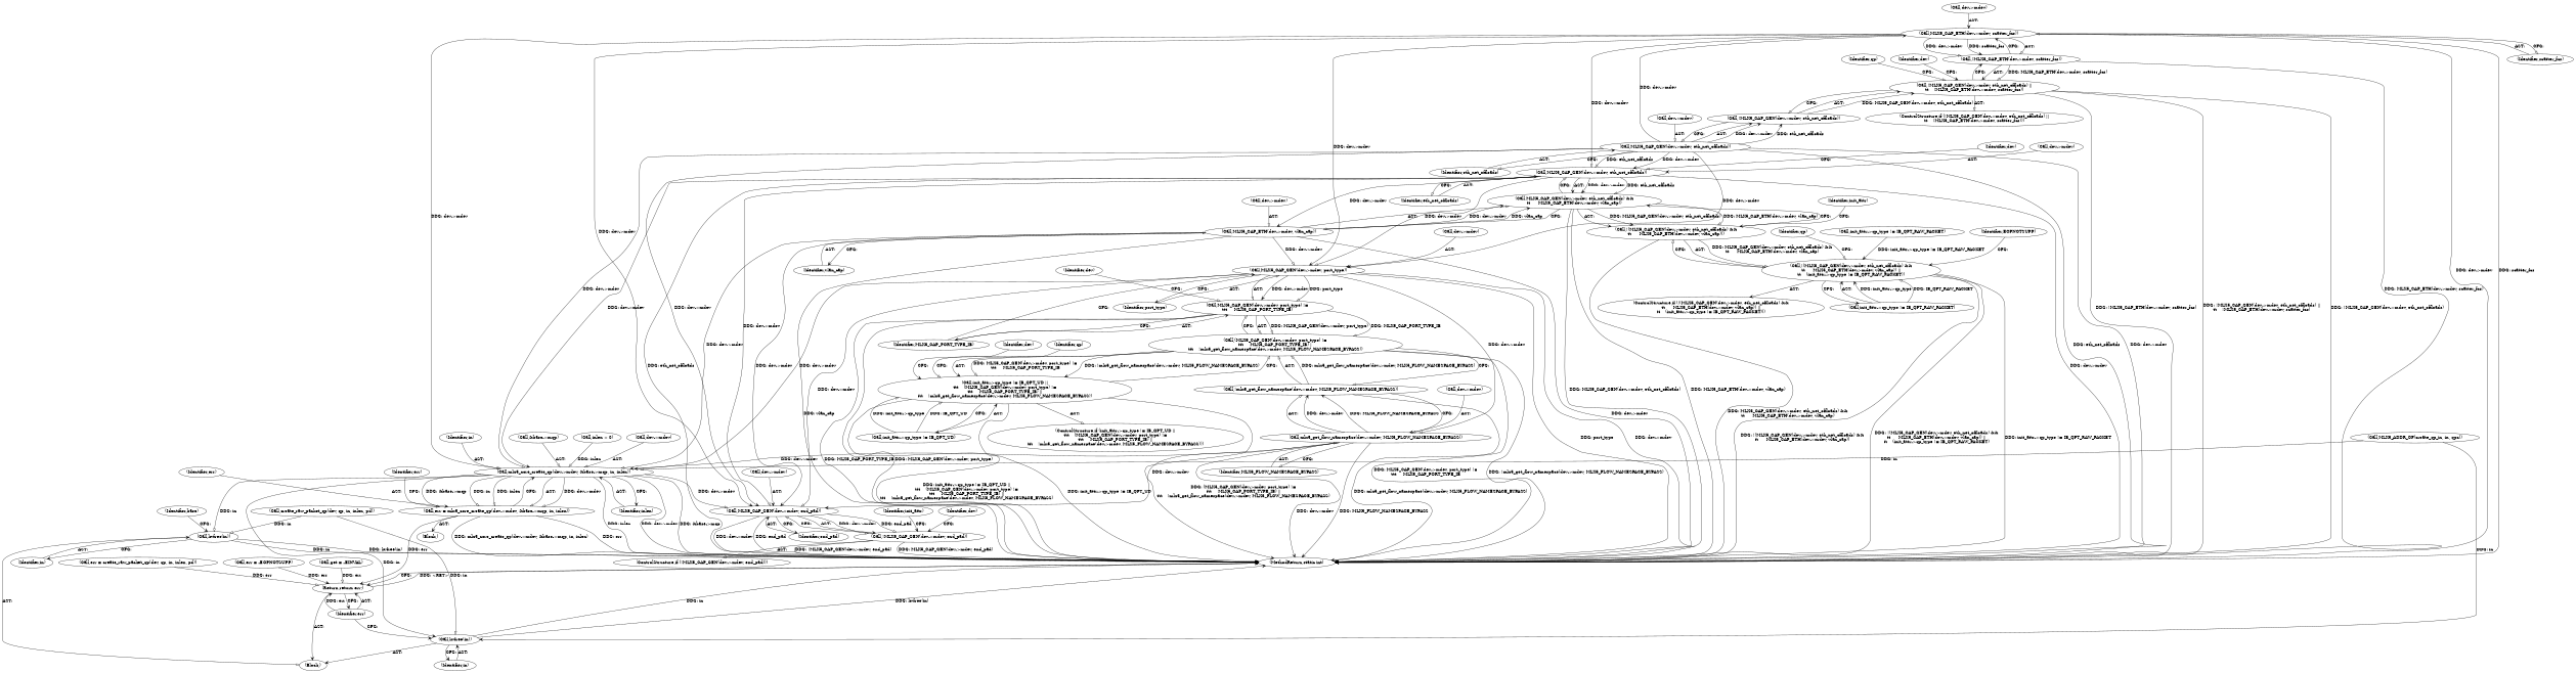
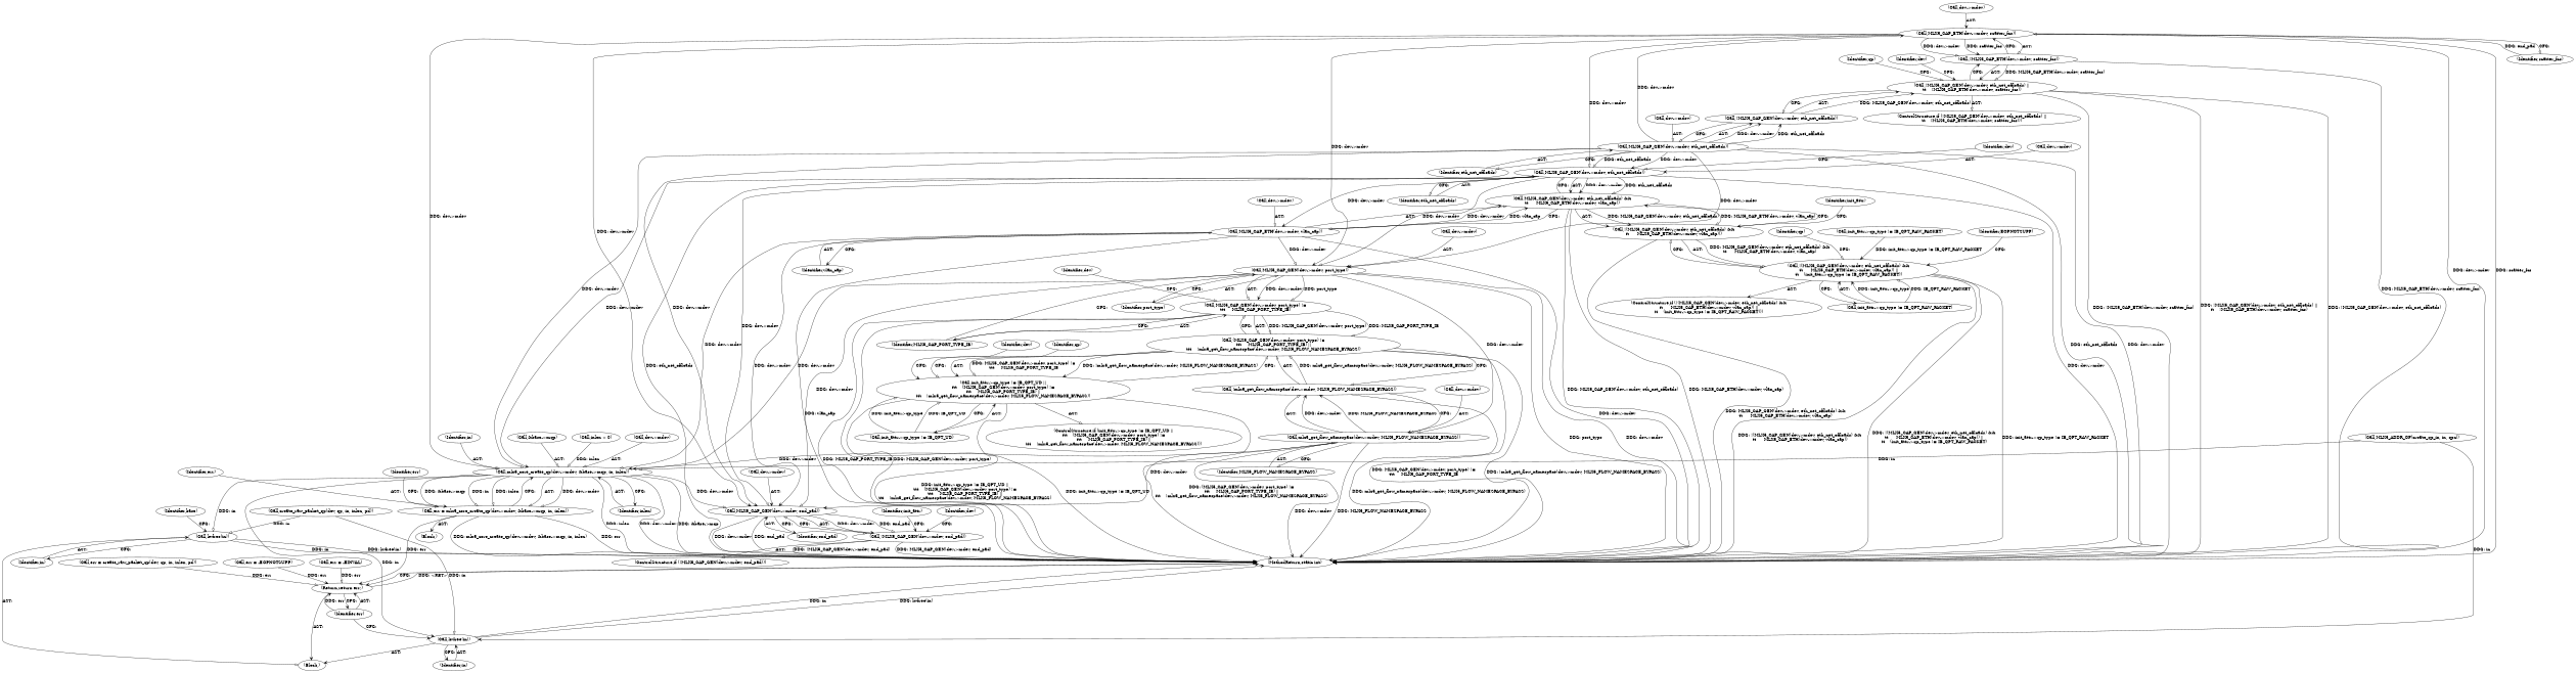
  digraph {
    edge [arrowhead=vee]
    n1 [label="(Call,MLX5_CAP_ETH(dev->mdev, scatter_fcs))"]
    n2 [label="(Call,!MLX5_CAP_ETH(dev->mdev, scatter_fcs))"]
    n3 [label="(Call,MLX5_CAP_GEN(dev->mdev, eth_net_offloads))"]
    n4 [label="(Call,MLX5_CAP_GEN(dev->mdev, port_type))"]
    n5 [label="(Call,MLX5_CAP_GEN(dev->mdev, end_pad))"]
    n6 [label="(Call,mlx5_core_create_qp(dev->mdev, &base->mqp, in, inlen))"]
    n7 [label="(Identifier,scatter_fcs)"]
    n8 [label="(MethodReturn,static int)"]
    n9 [label="(Call,!MLX5_CAP_GEN(dev->mdev, eth_net_offloads) ||\n\t\t    !MLX5_CAP_ETH(dev->mdev, scatter_fcs))"]
    n10 [label="(Call,MLX5_CAP_GEN(dev->mdev, eth_net_offloads) &&\n\t\t      MLX5_CAP_ETH(dev->mdev, vlan_cap))"]
    n11 [label="(Call,MLX5_CAP_ETH(dev->mdev, vlan_cap))"]
    n12 [label="(Identifier,eth_net_offloads)"]
    n13 [label="(Call,MLX5_CAP_GEN(dev->mdev, port_type) !=\n\t\t\t     MLX5_CAP_PORT_TYPE_IB)"]
    n14 [label="(Call,mlx5_get_flow_namespace(dev->mdev, MLX5_FLOW_NAMESPACE_BYPASS))"]
    n15 [label="(Identifier,port_type)"]
    n16 [label="(Call,!MLX5_CAP_GEN(dev->mdev, end_pad))"]
    n17 [label="(Identifier,end_pad)"]
    n18 [label="(Call,err = mlx5_core_create_qp(dev->mdev, &base->mqp, in, inlen))"]
    n19 [label="(Call,kvfree(in))"]
    n20 [label="(Call,kvfree(in))"]
    n21 [label="(Identifier,inlen)"]
    n22 [label="(Return,return err;)"]
    n23 [label="(Call,MLX5_CAP_GEN(dev->mdev, eth_net_offloads))"]
    n24 [label="(Call,!MLX5_CAP_GEN(dev->mdev, eth_net_offloads))"]
    n25 [label="(Identifier,eth_net_offloads)"]
    n26 [label="(ControlStructure,if (!MLX5_CAP_GEN(dev->mdev, eth_net_offloads) ||\n\t\t    !MLX5_CAP_ETH(dev->mdev, scatter_fcs)))"]
    n27 [label="(Call,!(MLX5_CAP_GEN(dev->mdev, eth_net_offloads) &&\n\t\t      MLX5_CAP_ETH(dev->mdev, vlan_cap)))"]
    n28 [label="(Identifier,vlan_cap)"]
    n29 [label="(Call,!(MLX5_CAP_GEN(dev->mdev, eth_net_offloads) &&\n\t\t      MLX5_CAP_ETH(dev->mdev, vlan_cap)) ||\n\t\t    (init_attr->qp_type != IB_QPT_RAW_PACKET))"]
    n30 [label="(ControlStructure,if (!(MLX5_CAP_GEN(dev->mdev, eth_net_offloads) &&\n\t\t      MLX5_CAP_ETH(dev->mdev, vlan_cap)) ||\n\t\t    (init_attr->qp_type != IB_QPT_RAW_PACKET)))"]
    n31 [label="(Call,init_attr->qp_type != IB_QPT_RAW_PACKET)"]
    n32 [label="(Call,(MLX5_CAP_GEN(dev->mdev, port_type) !=\n\t\t\t     MLX5_CAP_PORT_TYPE_IB) ||\n\t\t\t    !mlx5_get_flow_namespace(dev->mdev, MLX5_FLOW_NAMESPACE_BYPASS))"]
    n33 [label="(Identifier,MLX5_CAP_PORT_TYPE_IB)"]
    n34 [label="(Call,!mlx5_get_flow_namespace(dev->mdev, MLX5_FLOW_NAMESPACE_BYPASS))"]
    n35 [label="(Identifier,MLX5_FLOW_NAMESPACE_BYPASS)"]
    n36 [label="(Call,init_attr->qp_type != IB_QPT_UD ||\n\t\t\t    (MLX5_CAP_GEN(dev->mdev, port_type) !=\n\t\t\t     MLX5_CAP_PORT_TYPE_IB) ||\n\t\t\t    !mlx5_get_flow_namespace(dev->mdev, MLX5_FLOW_NAMESPACE_BYPASS))"]
    n37 [label="(ControlStructure,if (init_attr->qp_type != IB_QPT_UD ||\n\t\t\t    (MLX5_CAP_GEN(dev->mdev, port_type) !=\n\t\t\t     MLX5_CAP_PORT_TYPE_IB) ||\n\t\t\t    !mlx5_get_flow_namespace(dev->mdev, MLX5_FLOW_NAMESPACE_BYPASS)))"]
    n38 [label="(Call,init_attr->qp_type != IB_QPT_UD)"]
    n39 [label="(ControlStructure,if (!MLX5_CAP_GEN(dev->mdev, end_pad)))"]
    n40 [label="(Block,)"]
    n41 [label="(Block,)"]
    n42 [label="(Identifier,in)"]
    n43 [label="(Identifier,in)"]
    n44 [label="(Identifier,err)"]
    n45 [label="(Identifier,in)"]
    n46 [label="(Call,MLX5_ADDR_OF(create_qp_in, in, qpc))"]
    n47 [label="(Identifier,EOPNOTSUPP)"]
    n48 [label="(Identifier,qp)"]
    n49 [label="(Identifier,dev)"]
    n50 [label="(Identifier,init_attr)"]
    n51 [label="(Call,err = create_raw_packet_qp(dev, qp, in, inlen, pd))"]
    n52 [label="(Identifier,dev)"]
    n53 [label="(Call,dev->mdev)"]
    n54 [label="(Call,&base->mqp)"]
    n55 [label="(Call,dev->mdev)"]
    n56 [label="(Call,inlen < 0)"]
    n57 [label="(Call,dev->mdev)"]
    n58 [label="(Identifier,init_attr)"]
    n59 [label="(Identifier,dev)"]
    n60 [label="(Call,init_attr->qp_type != IB_QPT_RAW_PACKET)"]
    n61 [label="(Identifier,err)"]
    n62 [label="(Identifier,base)"]
    n63 [label="(Call,dev->mdev)"]
    n64 [label="(Identifier,err)"]
    n65 [label="(Identifier,qp)"]
    n66 [label="(Call,create_raw_packet_qp(dev, qp, in, inlen, pd))"]
    n67 [label="(Call,dev->mdev)"]
    n68 [label="(Call,dev->mdev)"]
    n69 [label="(Identifier,dev)"]
    n70 [label="(Call,err = -EOPNOTSUPP)"]
    n71 [label="(Identifier,qp)"]
-   n72 [label="(Call,get = -EINVAL)"]
+   n72 [label="(Call,err = -EINVAL)"]
    n73 [label="(Identifier,dev)"]
    n74 [label="(Call,dev->mdev)"]
    n75 [label="(Call,dev->mdev)"]
    n1 -> n2 [arrowhead=onormal label="AST: "]
    n1 -> n2 [arrowhead=onormal label="DDG: dev->mdev"]
    n1 -> n2 [label="DDG: scatter_fcs"]
    n1 -> n3 [arrowhead=onormal label="DDG: dev->mdev"]
    n1 -> n4 [label="DDG: dev->mdev"]
    n1 -> n5 [label="DDG: dev->mdev"]
    n1 -> n6 [arrowhead=onormal label="DDG: dev->mdev"]
    n1 -> n7 [arrowhead=onormal label="CFG: "]
    n1 -> n8 [label="DDG: dev->mdev"]
    n1 -> n8 [arrowhead=onormal label="DDG: scatter_fcs"]
    n2 -> n1 [label="CFG: "]
    n2 -> n8 [label="DDG: MLX5_CAP_ETH(dev->mdev, scatter_fcs)"]
    n2 -> n9 [label="AST: "]
    n2 -> n9 [arrowhead=onormal label="DDG: MLX5_CAP_ETH(dev->mdev, scatter_fcs)"]
    n3 -> n4 [arrowhead=onormal label="DDG: dev->mdev"]
    n3 -> n5 [arrowhead=onormal label="DDG: dev->mdev"]
    n3 -> n6 [label="DDG: dev->mdev"]
    n3 -> n8 [label="DDG: eth_net_offloads"]
    n3 -> n8 [arrowhead=onormal label="DDG: dev->mdev"]
    n3 -> n10 [label="AST: "]
    n3 -> n10 [label="DDG: dev->mdev"]
    n3 -> n10 [arrowhead=onormal label="DDG: eth_net_offloads"]
    n3 -> n11 [label="DDG: dev->mdev"]
    n3 -> n12 [arrowhead=onormal label="CFG: "]
    n4 -> n5 [arrowhead=onormal label="DDG: dev->mdev"]
    n4 -> n6 [label="DDG: dev->mdev"]
    n4 -> n8 [label="DDG: port_type"]
    n4 -> n8 [label="DDG: dev->mdev"]
    n4 -> n13 [arrowhead=onormal label="AST: "]
    n4 -> n13 [label="DDG: dev->mdev"]
    n4 -> n13 [arrowhead=onormal label="DDG: port_type"]
    n4 -> n14 [arrowhead=onormal label="DDG: dev->mdev"]
    n4 -> n15 [label="CFG: "]
    n5 -> n8 [arrowhead=onormal label="DDG: end_pad"]
    n5 -> n8 [label="DDG: dev->mdev"]
    n5 -> n16 [label="AST: "]
    n5 -> n16 [arrowhead=onormal label="DDG: dev->mdev"]
    n5 -> n16 [arrowhead=onormal label="DDG: end_pad"]
    n5 -> n17 [label="CFG: "]
    n6 -> n5 [arrowhead=onormal label="DDG: dev->mdev"]
    n6 -> n8 [arrowhead=onormal label="DDG: &base->mqp"]
    n6 -> n8 [arrowhead=onormal label="DDG: inlen"]
    n6 -> n8 [arrowhead=onormal label="DDG: dev->mdev"]
    n6 -> n18 [arrowhead=onormal label="AST: "]
    n6 -> n18 [arrowhead=onormal label="DDG: dev->mdev"]
    n6 -> n18 [arrowhead=onormal label="DDG: &base->mqp"]
    n6 -> n18 [arrowhead=onormal label="DDG: in"]
    n6 -> n18 [arrowhead=onormal label="DDG: inlen"]
    n6 -> n19 [arrowhead=onormal label="DDG: in"]
    n6 -> n20 [label="DDG: in"]
    n6 -> n21 [label="CFG: "]
-   n7 -> n1 [arrowhead=onormal label="AST: "]
+   n7 -> n1 [arrowhead=onormal label="DDG: end_pad"]
    n8 -> n22 [label="CFG: "]
    n9 -> n2 [label="CFG: "]
    n9 -> n8 [arrowhead=onormal label="DDG: !MLX5_CAP_ETH(dev->mdev, scatter_fcs)"]
    n9 -> n8 [label="DDG: !MLX5_CAP_GEN(dev->mdev, eth_net_offloads) ||\n\t\t    !MLX5_CAP_ETH(dev->mdev, scatter_fcs)"]
    n9 -> n8 [arrowhead=onormal label="DDG: !MLX5_CAP_GEN(dev->mdev, eth_net_offloads)"]
    n9 -> n24 [arrowhead=onormal label="CFG: "]
    n9 -> n26 [arrowhead=onormal label="AST: "]
    n10 -> n3 [arrowhead=onormal label="CFG: "]
    n10 -> n8 [label="DDG: MLX5_CAP_ETH(dev->mdev, vlan_cap)"]
    n10 -> n8 [arrowhead=onormal label="DDG: MLX5_CAP_GEN(dev->mdev, eth_net_offloads)"]
    n10 -> n11 [arrowhead=onormal label="CFG: "]
    n10 -> n27 [label="AST: "]
    n10 -> n27 [label="DDG: MLX5_CAP_GEN(dev->mdev, eth_net_offloads)"]
    n10 -> n27 [arrowhead=onormal label="DDG: MLX5_CAP_ETH(dev->mdev, vlan_cap)"]
    n11 -> n4 [arrowhead=onormal label="DDG: dev->mdev"]
    n11 -> n5 [label="DDG: dev->mdev"]
    n11 -> n6 [arrowhead=onormal label="DDG: dev->mdev"]
    n11 -> n8 [arrowhead=onormal label="DDG: dev->mdev"]
    n11 -> n8 [label="DDG: vlan_cap"]
    n11 -> n10 [arrowhead=onormal label="AST: "]
    n11 -> n10 [label="DDG: dev->mdev"]
    n11 -> n10 [label="DDG: vlan_cap"]
    n11 -> n28 [label="CFG: "]
    n12 -> n3 [label="AST: "]
    n13 -> n8 [label="DDG: MLX5_CAP_PORT_TYPE_IB"]
    n13 -> n8 [arrowhead=onormal label="DDG: MLX5_CAP_GEN(dev->mdev, port_type)"]
    n13 -> n32 [arrowhead=onormal label="AST: "]
    n13 -> n32 [arrowhead=onormal label="DDG: MLX5_CAP_GEN(dev->mdev, port_type)"]
    n13 -> n32 [arrowhead=onormal label="DDG: MLX5_CAP_PORT_TYPE_IB"]
    n13 -> n33 [label="CFG: "]
    n14 -> n5 [label="DDG: dev->mdev"]
    n14 -> n6 [label="DDG: dev->mdev"]
    n14 -> n8 [label="DDG: MLX5_FLOW_NAMESPACE_BYPASS"]
    n14 -> n8 [label="DDG: dev->mdev"]
    n14 -> n34 [arrowhead=onormal label="AST: "]
    n14 -> n34 [label="DDG: dev->mdev"]
    n14 -> n34 [label="DDG: MLX5_FLOW_NAMESPACE_BYPASS"]
    n14 -> n35 [arrowhead=onormal label="CFG: "]
    n15 -> n4 [arrowhead=onormal label="AST: "]
    n16 -> n5 [arrowhead=onormal label="CFG: "]
    n16 -> n8 [arrowhead=onormal label="DDG: !MLX5_CAP_GEN(dev->mdev, end_pad)"]
    n16 -> n8 [label="DDG: MLX5_CAP_GEN(dev->mdev, end_pad)"]
    n16 -> n39 [arrowhead=onormal label="AST: "]
    n17 -> n5 [label="AST: "]
    n18 -> n6 [label="CFG: "]
    n18 -> n8 [arrowhead=onormal label="DDG: err"]
    n18 -> n8 [arrowhead=onormal label="DDG: mlx5_core_create_qp(dev->mdev, &base->mqp, in, inlen)"]
    n18 -> n22 [label="DDG: err"]
    n18 -> n40 [label="AST: "]
    n19 -> n8 [label="DDG: kvfree(in)"]
    n19 -> n8 [arrowhead=onormal label="DDG: in"]
    n19 -> n41 [arrowhead=onormal label="AST: "]
    n19 -> n42 [label="CFG: "]
    n20 -> n8 [label="DDG: in"]
    n20 -> n8 [label="DDG: kvfree(in)"]
    n20 -> n41 [label="AST: "]
    n20 -> n43 [label="CFG: "]
    n21 -> n6 [label="AST: "]
    n22 -> n8 [label="DDG: <RET>"]
    n22 -> n41 [label="AST: "]
    n22 -> n44 [label="CFG: "]
    n23 -> n1 [label="DDG: dev->mdev"]
    n23 -> n3 [label="DDG: dev->mdev"]
    n23 -> n3 [arrowhead=onormal label="DDG: eth_net_offloads"]
    n23 -> n4 [label="DDG: dev->mdev"]
    n23 -> n5 [label="DDG: dev->mdev"]
    n23 -> n6 [arrowhead=onormal label="DDG: dev->mdev"]
    n23 -> n8 [arrowhead=onormal label="DDG: eth_net_offloads"]
    n23 -> n8 [arrowhead=onormal label="DDG: dev->mdev"]
    n23 -> n24 [label="AST: "]
    n23 -> n24 [label="DDG: dev->mdev"]
    n23 -> n24 [label="DDG: eth_net_offloads"]
    n23 -> n25 [arrowhead=onormal label="CFG: "]
    n24 -> n9 [label="AST: "]
    n24 -> n9 [label="DDG: MLX5_CAP_GEN(dev->mdev, eth_net_offloads)"]
    n24 -> n23 [arrowhead=onormal label="CFG: "]
    n25 -> n23 [label="AST: "]
    n27 -> n8 [label="DDG: MLX5_CAP_GEN(dev->mdev, eth_net_offloads) &&\n\t\t      MLX5_CAP_ETH(dev->mdev, vlan_cap)"]
    n27 -> n10 [label="CFG: "]
    n27 -> n29 [arrowhead=onormal label="AST: "]
    n27 -> n29 [arrowhead=onormal label="DDG: MLX5_CAP_GEN(dev->mdev, eth_net_offloads) &&\n\t\t      MLX5_CAP_ETH(dev->mdev, vlan_cap)"]
    n28 -> n11 [arrowhead=onormal label="AST: "]
    n29 -> n8 [arrowhead=onormal label="DDG: !(MLX5_CAP_GEN(dev->mdev, eth_net_offloads) &&\n\t\t      MLX5_CAP_ETH(dev->mdev, vlan_cap))"]
    n29 -> n8 [arrowhead=onormal label="DDG: !(MLX5_CAP_GEN(dev->mdev, eth_net_offloads) &&\n\t\t      MLX5_CAP_ETH(dev->mdev, vlan_cap)) ||\n\t\t    (init_attr->qp_type != IB_QPT_RAW_PACKET)"]
    n29 -> n8 [label="DDG: init_attr->qp_type != IB_QPT_RAW_PACKET"]
    n29 -> n27 [arrowhead=onormal label="CFG: "]
    n29 -> n30 [label="AST: "]
    n29 -> n31 [label="CFG: "]
    n31 -> n29 [label="AST: "]
    n31 -> n29 [label="DDG: init_attr->qp_type"]
    n31 -> n29 [arrowhead=onormal label="DDG: IB_QPT_RAW_PACKET"]
    n32 -> n8 [label="DDG: MLX5_CAP_GEN(dev->mdev, port_type) !=\n\t\t\t     MLX5_CAP_PORT_TYPE_IB"]
    n32 -> n8 [arrowhead=onormal label="DDG: !mlx5_get_flow_namespace(dev->mdev, MLX5_FLOW_NAMESPACE_BYPASS)"]
    n32 -> n13 [arrowhead=onormal label="CFG: "]
    n32 -> n34 [arrowhead=onormal label="CFG: "]
    n32 -> n36 [label="AST: "]
    n32 -> n36 [arrowhead=onormal label="DDG: MLX5_CAP_GEN(dev->mdev, port_type) !=\n\t\t\t     MLX5_CAP_PORT_TYPE_IB"]
    n32 -> n36 [label="DDG: !mlx5_get_flow_namespace(dev->mdev, MLX5_FLOW_NAMESPACE_BYPASS)"]
    n33 -> n4 [label="CFG: "]
    n33 -> n13 [label="AST: "]
    n34 -> n8 [arrowhead=onormal label="DDG: mlx5_get_flow_namespace(dev->mdev, MLX5_FLOW_NAMESPACE_BYPASS)"]
    n34 -> n14 [arrowhead=onormal label="CFG: "]
    n34 -> n32 [arrowhead=onormal label="AST: "]
    n34 -> n32 [arrowhead=onormal label="DDG: mlx5_get_flow_namespace(dev->mdev, MLX5_FLOW_NAMESPACE_BYPASS)"]
    n35 -> n14 [arrowhead=onormal label="AST: "]
    n36 -> n8 [label="DDG: init_attr->qp_type != IB_QPT_UD ||\n\t\t\t    (MLX5_CAP_GEN(dev->mdev, port_type) !=\n\t\t\t     MLX5_CAP_PORT_TYPE_IB) ||\n\t\t\t    !mlx5_get_flow_namespace(dev->mdev, MLX5_FLOW_NAMESPACE_BYPASS)"]
    n36 -> n8 [label="DDG: init_attr->qp_type != IB_QPT_UD"]
    n36 -> n8 [label="DDG: (MLX5_CAP_GEN(dev->mdev, port_type) !=\n\t\t\t     MLX5_CAP_PORT_TYPE_IB) ||\n\t\t\t    !mlx5_get_flow_namespace(dev->mdev, MLX5_FLOW_NAMESPACE_BYPASS)"]
    n36 -> n32 [arrowhead=onormal label="CFG: "]
    n36 -> n37 [arrowhead=onormal label="AST: "]
    n36 -> n38 [label="CFG: "]
    n38 -> n36 [label="AST: "]
    n38 -> n36 [arrowhead=onormal label="DDG: init_attr->qp_type"]
    n38 -> n36 [arrowhead=onormal label="DDG: IB_QPT_UD"]
    n42 -> n19 [label="AST: "]
    n43 -> n20 [label="AST: "]
    n44 -> n20 [label="CFG: "]
    n44 -> n22 [label="AST: "]
    n44 -> n22 [label="DDG: err"]
    n45 -> n6 [arrowhead=onormal label="AST: "]
    n46 -> n6 [arrowhead=onormal label="DDG: in"]
    n46 -> n20 [label="DDG: in"]
    n47 -> n29 [label="CFG: "]
    n48 -> n29 [arrowhead=onormal label="CFG: "]
    n49 -> n36 [label="CFG: "]
    n50 -> n16 [label="CFG: "]
    n51 -> n22 [arrowhead=onormal label="DDG: err"]
    n52 -> n16 [label="CFG: "]
    n53 -> n5 [label="AST: "]
    n54 -> n6 [arrowhead=onormal label="AST: "]
    n55 -> n11 [arrowhead=onormal label="AST: "]
    n56 -> n6 [arrowhead=onormal label="DDG: inlen"]
    n57 -> n4 [label="AST: "]
    n58 -> n27 [label="CFG: "]
    n59 -> n3 [arrowhead=onormal label="CFG: "]
    n60 -> n29 [label="DDG: init_attr->qp_type != IB_QPT_RAW_PACKET"]
    n61 -> n18 [arrowhead=onormal label="CFG: "]
    n62 -> n19 [label="CFG: "]
    n63 -> n3 [label="AST: "]
    n64 -> n18 [label="AST: "]
    n65 -> n9 [arrowhead=onormal label="CFG: "]
    n66 -> n19 [arrowhead=onormal label="DDG: in"]
    n66 -> n20 [arrowhead=onormal label="DDG: in"]
    n67 -> n6 [arrowhead=onormal label="AST: "]
    n68 -> n23 [arrowhead=onormal label="AST: "]
    n69 -> n9 [label="CFG: "]
    n70 -> n22 [label="DDG: err"]
    n71 -> n36 [arrowhead=onormal label="CFG: "]
    n72 -> n22 [arrowhead=onormal label="DDG: err"]
    n73 -> n13 [arrowhead=onormal label="CFG: "]
    n74 -> n14 [label="AST: "]
    n75 -> n1 [label="AST: "]
  }
